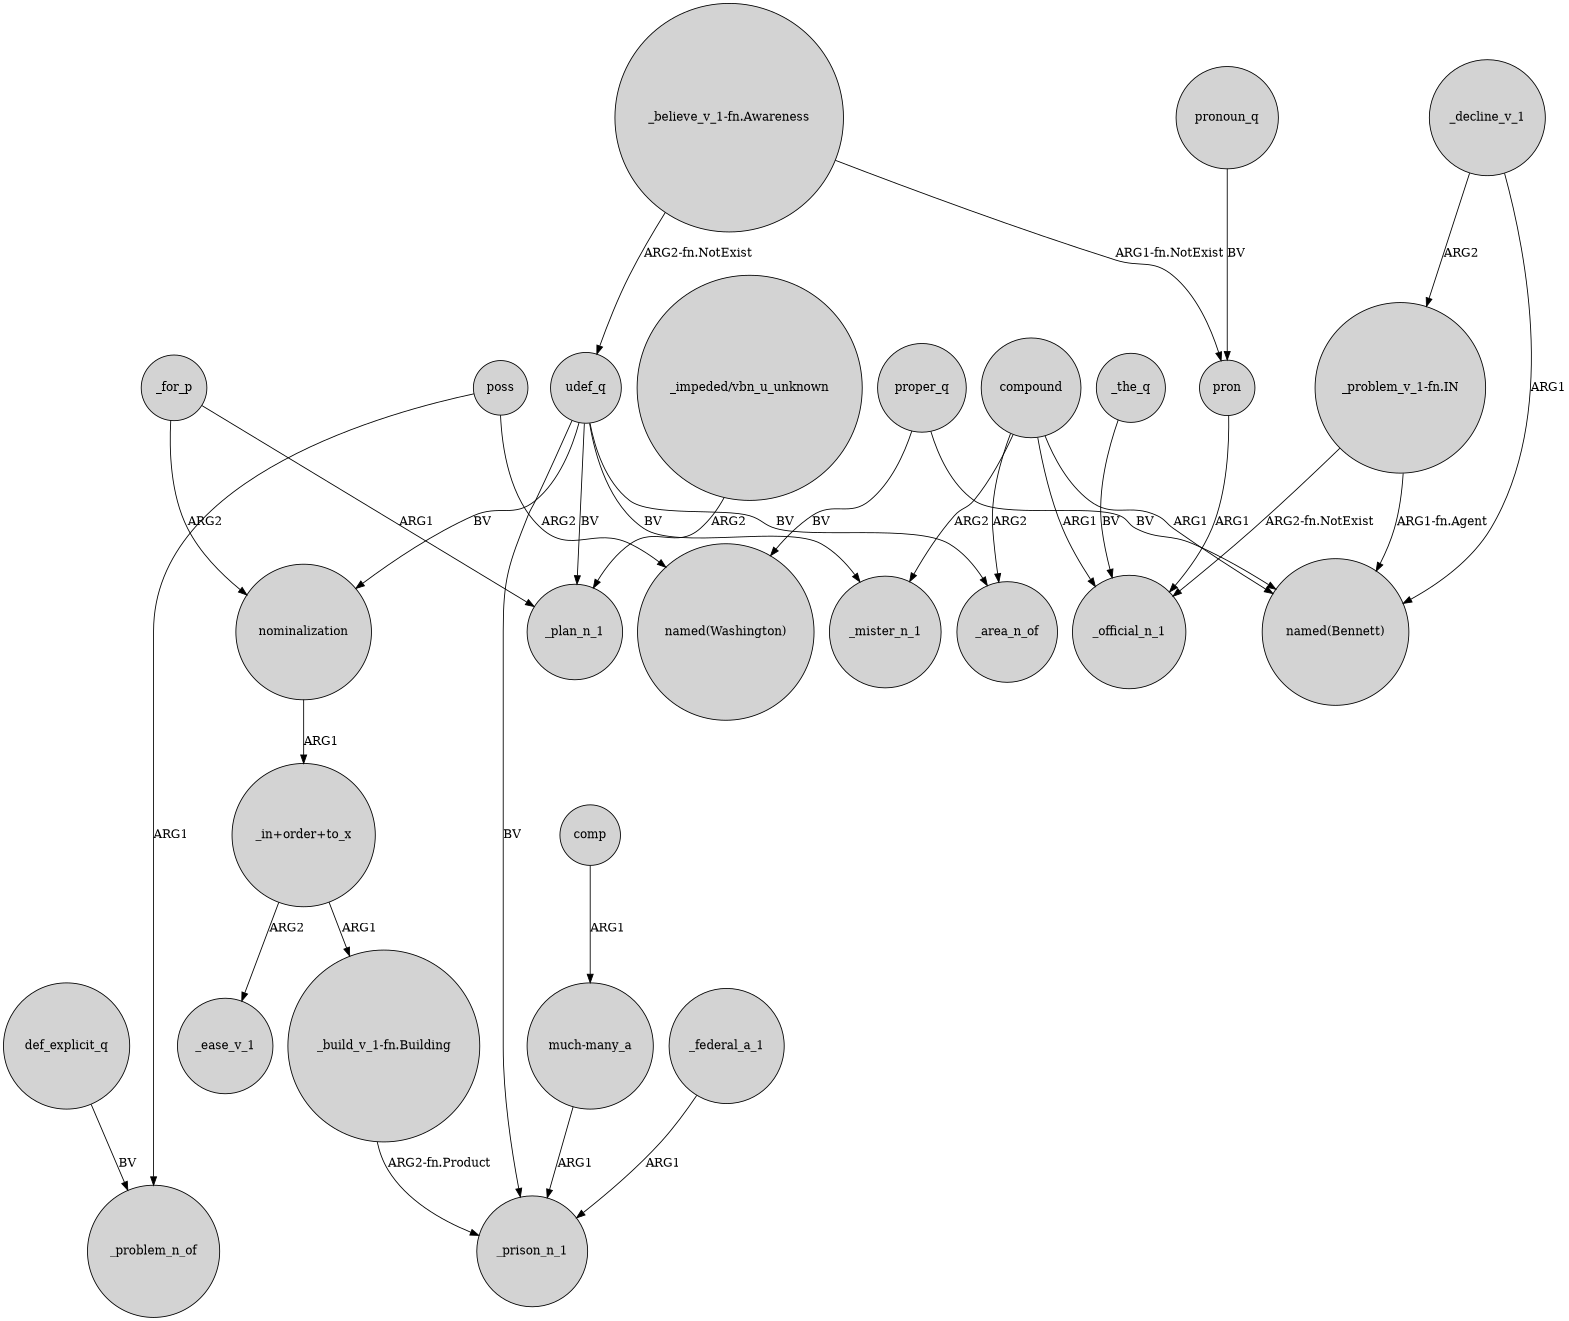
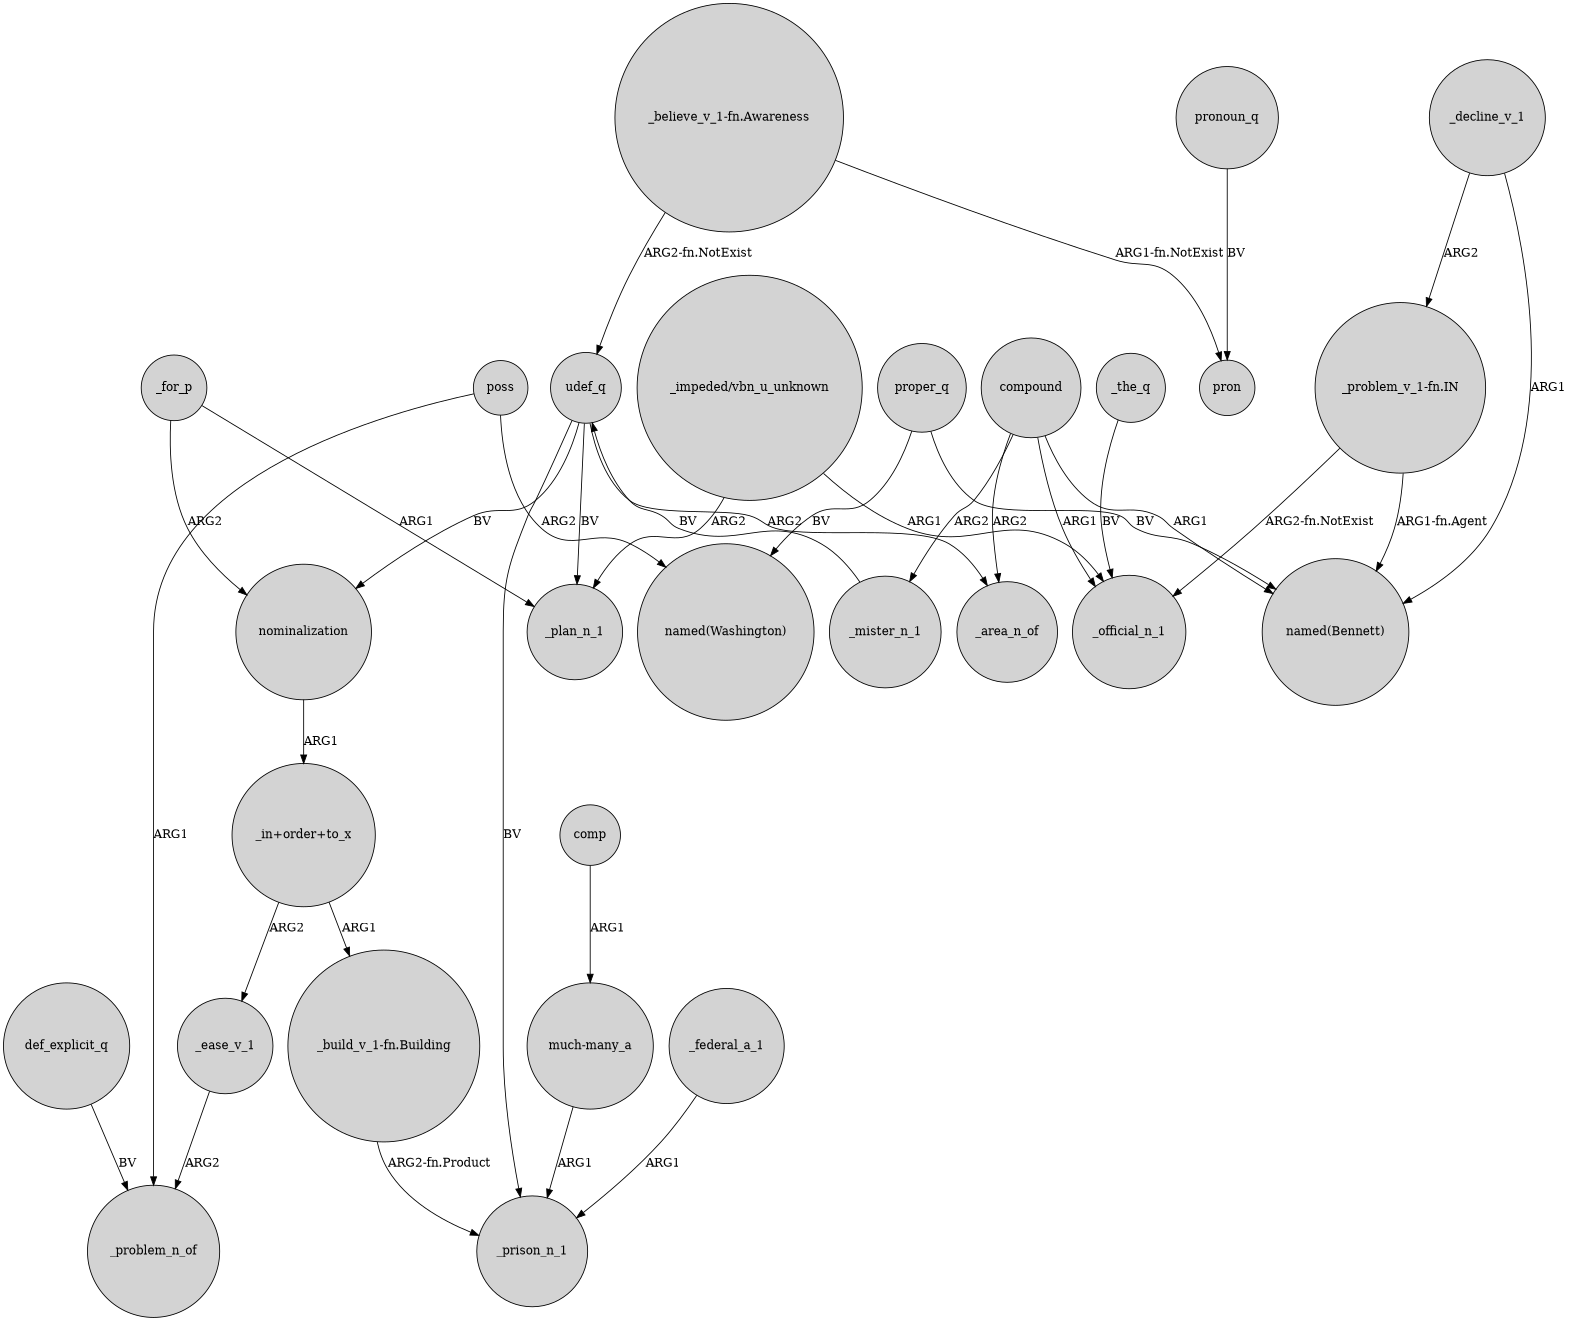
  digraph {
    node [shape=circle style=filled]
    "_in+order+to_x"
    _ease_v_1
    "_build_v_1-fn.Building"
    _problem_n_of
    _prison_n_1
    "_impeded/vbn_u_unknown"
    _official_n_1
    _plan_n_1
    n9 [label="_problem_v_1-fn.IN"]
    "named(Bennett)"
    compound
    _mister_n_1
    _area_n_of
    _the_q
    poss
    "named(Washington)"
    _for_p
    nominalization
    udef_q
    "much-many_a"
    proper_q
    "_believe_v_1-fn.Awareness"
    pron
    pronoun_q
    def_explicit_q
    comp
    _federal_a_1
    _decline_v_1
    "_in+order+to_x" -> _ease_v_1 [label=ARG2]
    "_in+order+to_x" -> "_build_v_1-fn.Building" [label=ARG1]
+   _ease_v_1 -> _problem_n_of [label=ARG2]
    "_build_v_1-fn.Building" -> _prison_n_1 [label="ARG2-fn.Product"]
-   pron -> _official_n_1 [label=ARG1]
+   "_impeded/vbn_u_unknown" -> _official_n_1 [label=ARG1]
    "_impeded/vbn_u_unknown" -> _plan_n_1 [label=ARG2]
    n9 -> _official_n_1 [label="ARG2-fn.NotExist"]
    n9 -> "named(Bennett)" [label="ARG1-fn.Agent"]
    compound -> _official_n_1 [label=ARG1]
    compound -> "named(Bennett)" [label=ARG1]
    compound -> _mister_n_1 [label=ARG2]
    compound -> _area_n_of [label=ARG2]
    _the_q -> _official_n_1 [label=BV]
    poss -> _problem_n_of [label=ARG1]
    poss -> "named(Washington)" [label=ARG2]
    _for_p -> _plan_n_1 [label=ARG1]
    _for_p -> nominalization [label=ARG2]
    nominalization -> "_in+order+to_x" [label=ARG1]
    udef_q -> _prison_n_1 [label=BV]
    udef_q -> _plan_n_1 [label=BV]
-   udef_q -> _mister_n_1 [label=BV]
-   udef_q -> _area_n_of [label=BV]
+   _mister_n_1 -> udef_q [label=BV]
+   udef_q -> _area_n_of [label=ARG2]
    udef_q -> nominalization [label=BV]
    "much-many_a" -> _prison_n_1 [label=ARG1]
    proper_q -> "named(Bennett)" [label=BV]
    proper_q -> "named(Washington)" [label=BV]
    "_believe_v_1-fn.Awareness" -> udef_q [label="ARG2-fn.NotExist"]
    "_believe_v_1-fn.Awareness" -> pron [label="ARG1-fn.NotExist"]
    pronoun_q -> pron [label=BV]
    def_explicit_q -> _problem_n_of [label=BV]
    comp -> "much-many_a" [label=ARG1]
    _federal_a_1 -> _prison_n_1 [label=ARG1]
    _decline_v_1 -> n9 [label=ARG2]
    _decline_v_1 -> "named(Bennett)" [label=ARG1]
  }
